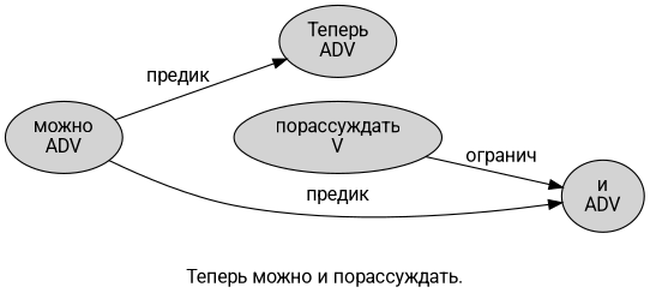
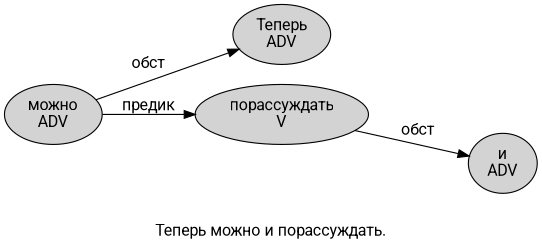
  digraph {
    fontname=Roboto
    label="Теперь можно и порассуждать."
    rankdir=LR
    node [fillcolor=lightgray fontname=Roboto penwidth=1 shape=ellipse style=filled]
    edge [fontname=Roboto]
    n1 [label="Теперь\nADV"]
    n2 [label="можно\nADV"]
    n3 [label="порассуждать\nV"]
    n4 [label="и\nADV"]
-   n2 -> n1 [label="предик"]
-   n2 -> n4 [label="предик"]
-   n3 -> n4 [label="огранич"]
+   n2 -> n1 [label="обст"]
+   n2 -> n3 [label="предик"]
+   n3 -> n4 [label="обст"]
  }
